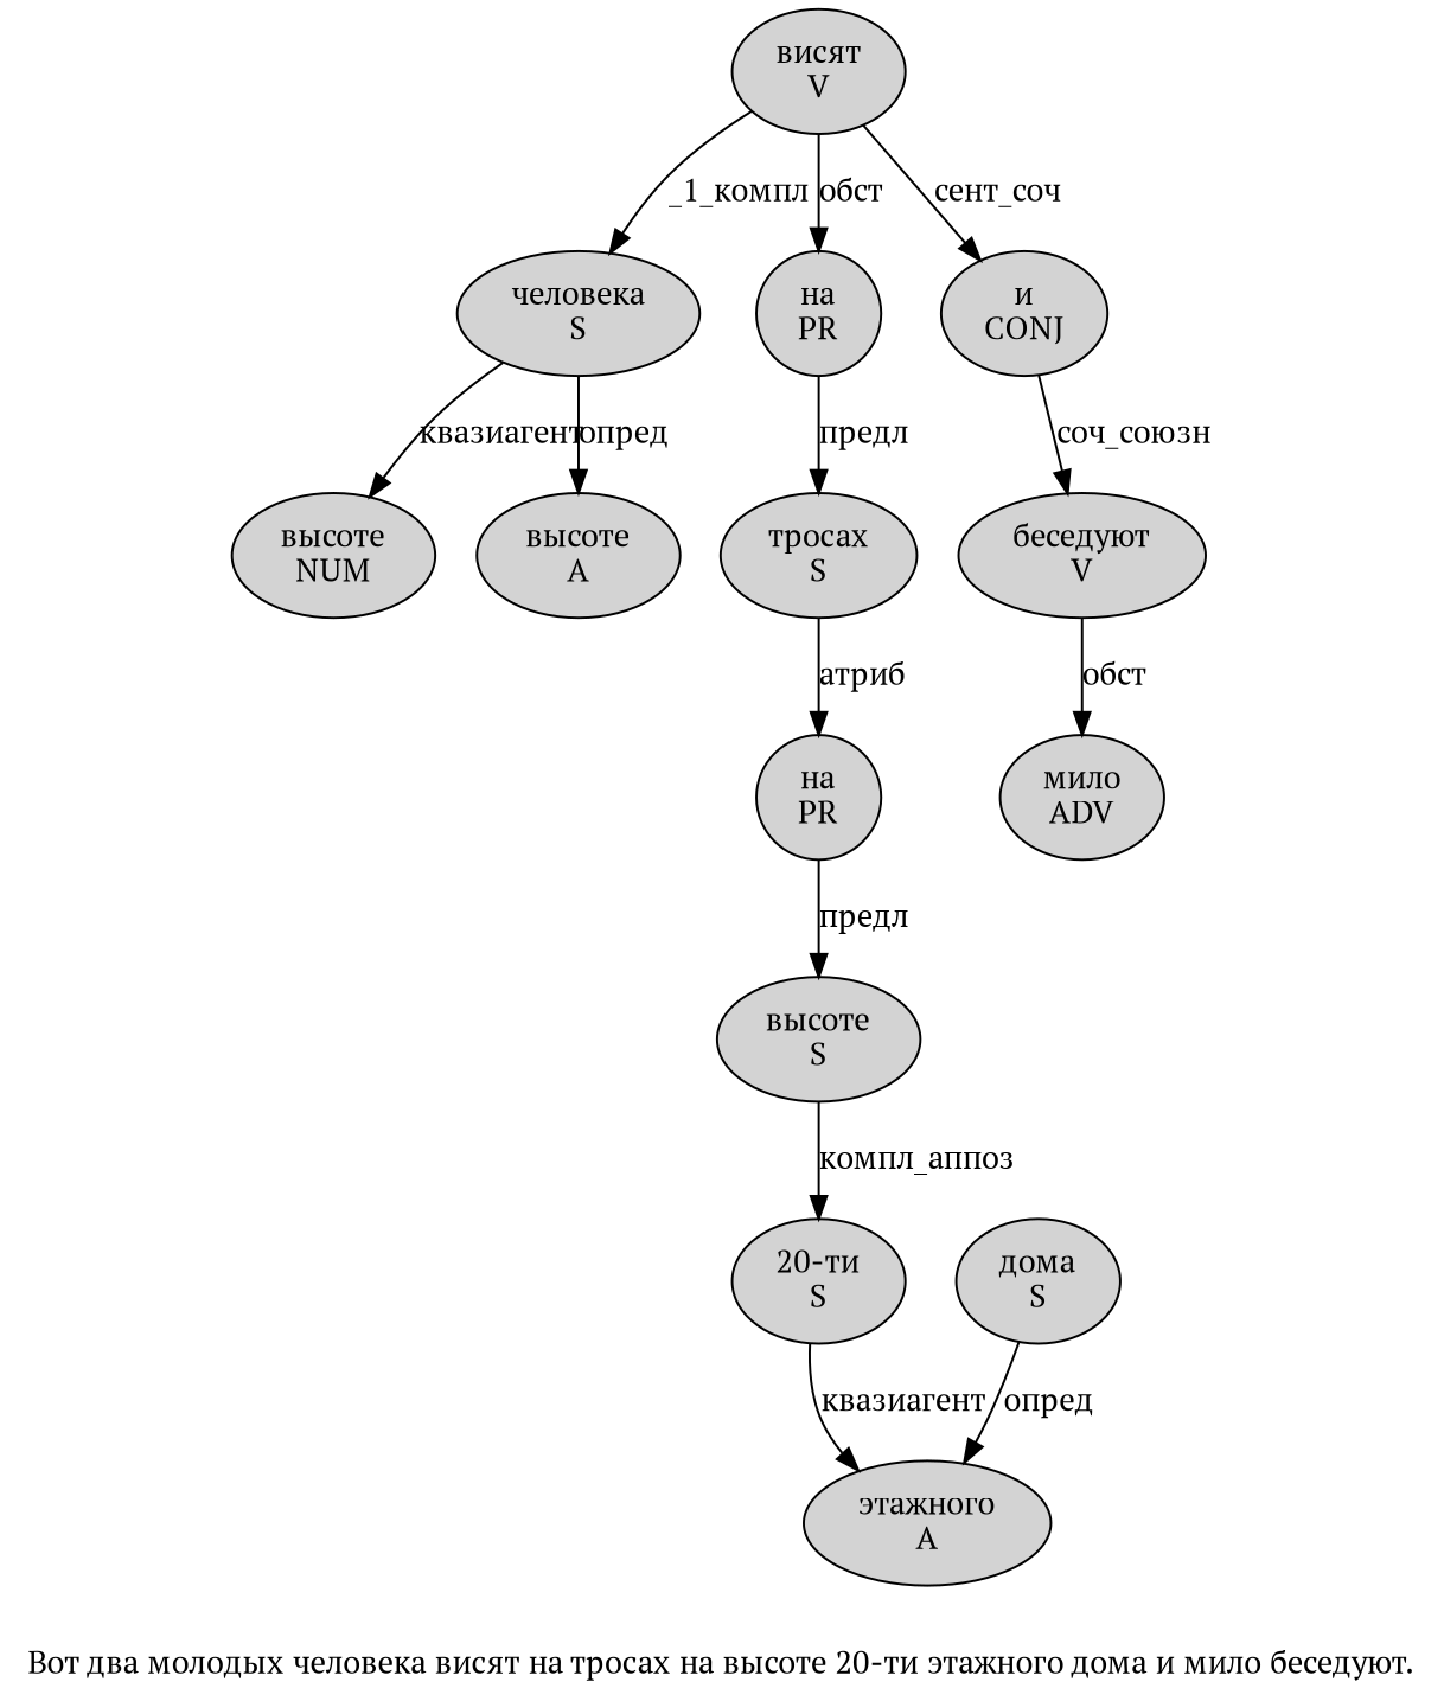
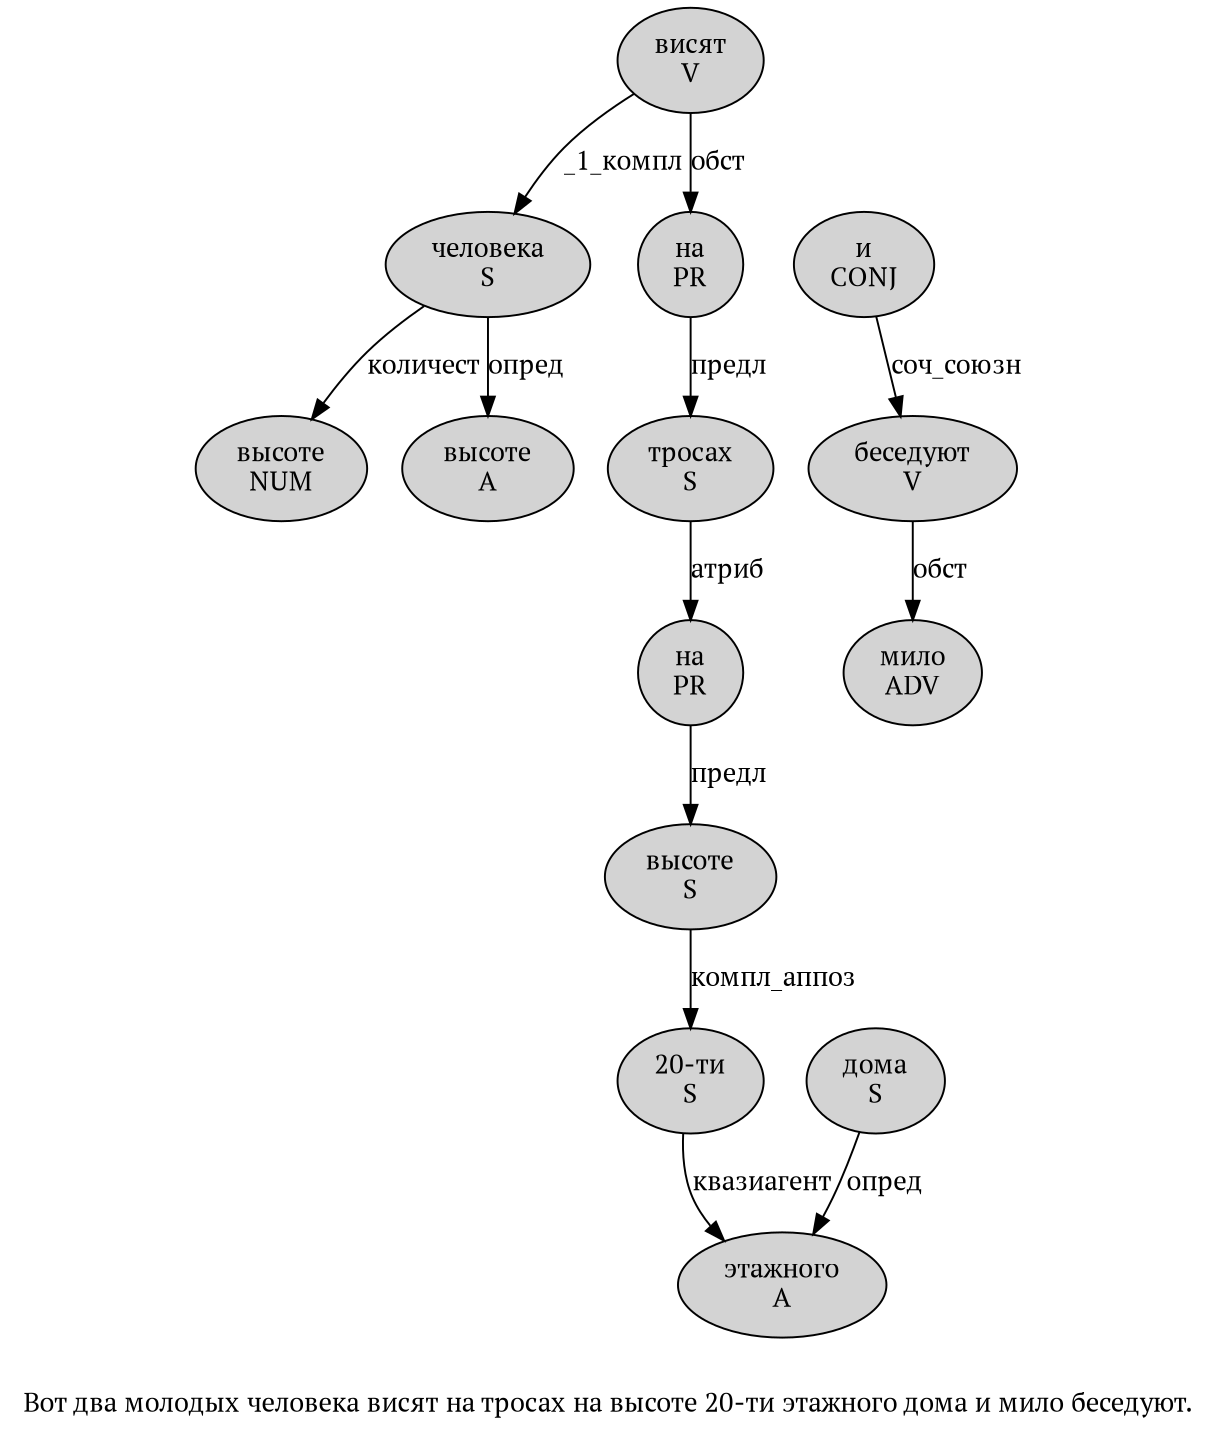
  digraph {
    fontname="PT Serif"
    label="Вот два молодых человека висят на тросах на высоте 20-ти этажного дома и мило беседуют."
    node [fillcolor=lightgray fontname="PT Serif" penwidth=1 shape=ellipse style=filled]
    edge [fontname="PT Serif"]
    n1 [label="высоте\nNUM"]
    n2 [label="высоте\nA"]
    n3 [label="человека\nS"]
    n4 [label="висят\nV"]
    n5 [label="на\nPR"]
    n6 [label="и\nCONJ"]
    n7 [label="тросах\nS"]
    n8 [label="беседуют\nV"]
    n9 [label="на\nPR"]
    n10 [label="высоте\nS"]
    n11 [label="20-ти\nS"]
    n12 [label="этажного\nA"]
    n13 [label="дома\nS"]
    n14 [label="мило\nADV"]
-   n3 -> n1 [label="квазиагент"]
+   n3 -> n1 [label="количест"]
    n3 -> n2 [label="опред"]
    n4 -> n3 [label="_1_компл"]
    n4 -> n5 [label="обст"]
-   n4 -> n6 [label="сент_соч"]
    n5 -> n7 [label="предл"]
    n6 -> n8 [label="соч_союзн"]
    n7 -> n9 [label="атриб"]
    n8 -> n14 [label="обст"]
    n9 -> n10 [label="предл"]
    n10 -> n11 [label="компл_аппоз"]
    n11 -> n12 [label="квазиагент"]
    n13 -> n12 [label="опред"]
  }
